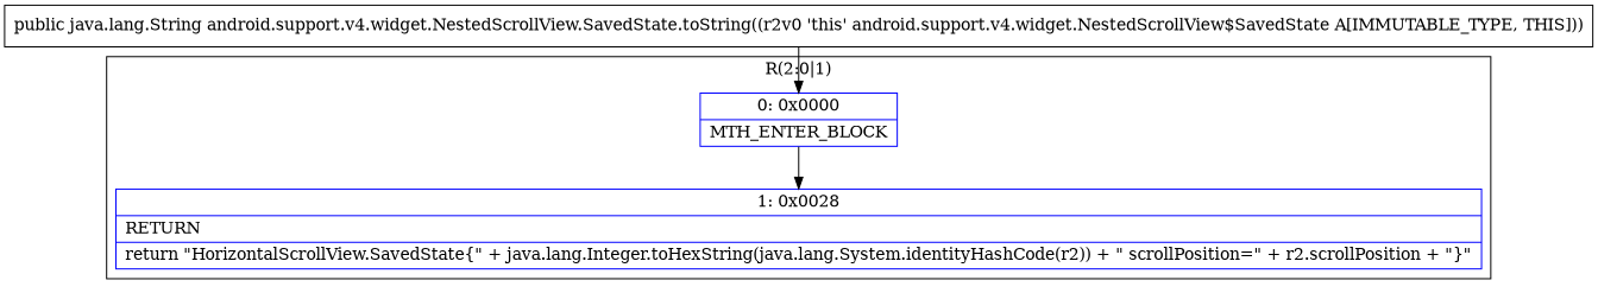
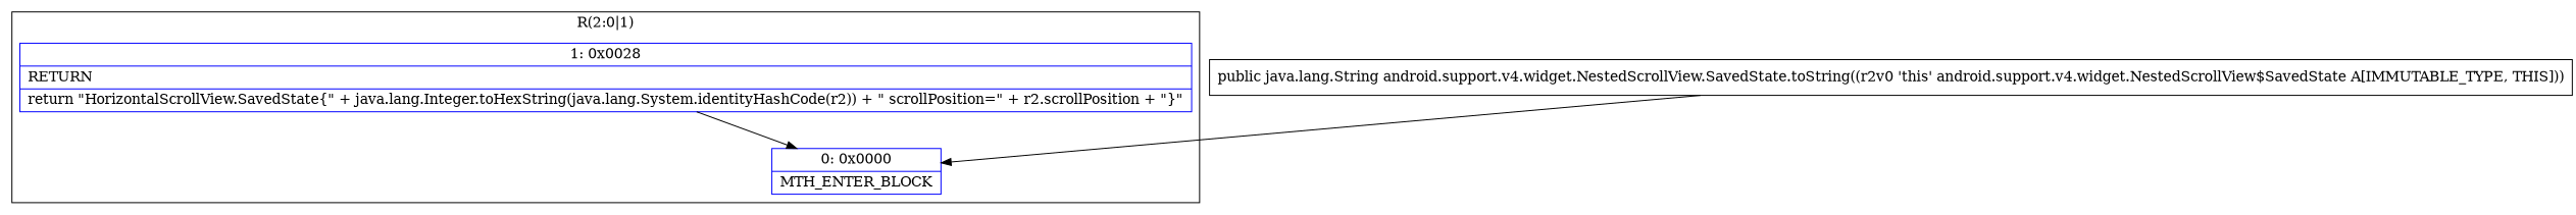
  digraph {
    node [color=blue shape=record]
    n1 [label="{0\:\ 0x0000|MTH_ENTER_BLOCK\l}"]
    n2 [label="{1\:\ 0x0028|RETURN\l|return \"HorizontalScrollView.SavedState\{\" + java.lang.Integer.toHexString(java.lang.System.identityHashCode(r2)) + \" scrollPosition=\" + r2.scrollPosition + \"\}\"\l}"]
    n3 [label="{public java.lang.String android.support.v4.widget.NestedScrollView.SavedState.toString((r2v0 'this' android.support.v4.widget.NestedScrollView$SavedState A[IMMUTABLE_TYPE, THIS])) }" color=""]
    subgraph cluster_1 {
      label="R(2:0|1)"
      n1
      n2
    }
-   n1 -> n2
+   n2 -> n1
    n3 -> n1
  }
